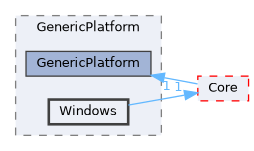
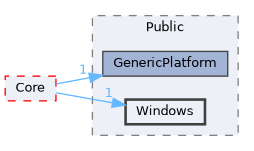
  digraph {
    compound=true
    rankdir=LR
    node [color=grey25 fillcolor="#edf0f7" fontname=Helvetica fontsize=10 shape=box]
    edge [color=steelblue1 fontcolor=steelblue1 fontname=Helvetica fontsize=10 headlabel=1 labeldistance=1.5 labelfontname=Helvetica labelfontsize=10]
    n1 [fillcolor="#a2b4d6" height=0.2 label=GenericPlatform style=filled width=0.4]
    n2 [height=0.2 label=Windows style="filled,bold" width=0.4]
    n3 [color=red height=0.2 label=Core style="filled,dashed" width=0.4]
    subgraph cluster_1 {
      bgcolor="#edf0f7"
      fontname=Helvetica
      fontsize=10
-     label=GenericPlatform
+     label=Public
      pencolor=grey50
      style="filled,dashed"
      n1
      n2
    }
-   n2 -> n3
+   n3 -> n2
    n3 -> n1
  }
